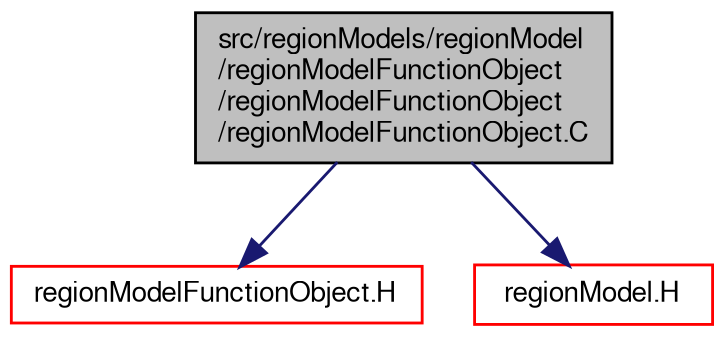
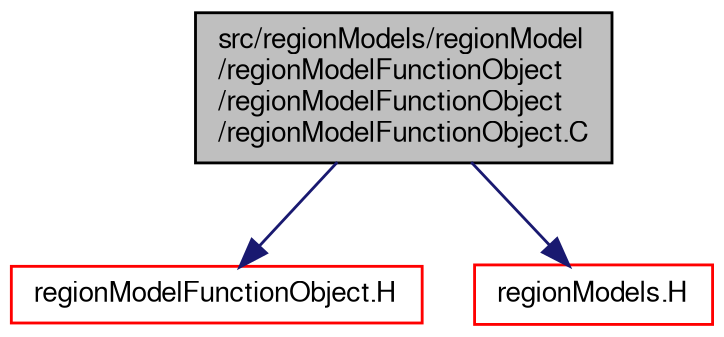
  digraph {
    node [color=red fontname=FreeSans fontsize=10 shape=record]
    edge [color=midnightblue fontname=FreeSans fontsize=10 labelfontname=FreeSans labelfontsize=10 style=solid]
    n1 [color=black fillcolor=grey75 fontcolor=black height=0.2 label="src/regionModels/regionModel\l/regionModelFunctionObject\l/regionModelFunctionObject\l/regionModelFunctionObject.C" style=filled width=0.4]
    n2 [height=0.2 label="regionModelFunctionObject.H" width=0.4]
-   n3 [height=0.2 label="regionModel.H" width=0.4]
+   n3 [height=0.2 label="regionModels.H" width=0.4]
    n1 -> n2
    n1 -> n3
  }
